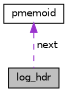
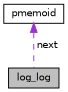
  digraph {
    node [color=black fontname=Helvetica fontsize=10 shape=record style=filled]
-   n1 [fillcolor=grey75 fontcolor=black height=0.2 label=log_hdr width=0.4]
+   n1 [fillcolor=grey75 fontcolor=black height=0.2 label=log_log width=0.4]
    n2 [fillcolor=white height=0.2 label=pmemoid width=0.4]
    n2 -> n1 [color=darkorchid3 dir=back fontname=Helvetica fontsize=10 label=" next" labelfontname=Helvetica labelfontsize=10 style=dashed]
  }
